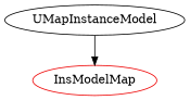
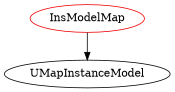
  digraph {
    n1 [color=red2 label=InsModelMap shape=oval]
    UMapInstanceModel
-   UMapInstanceModel -> n1
+   n1 -> UMapInstanceModel
  }
